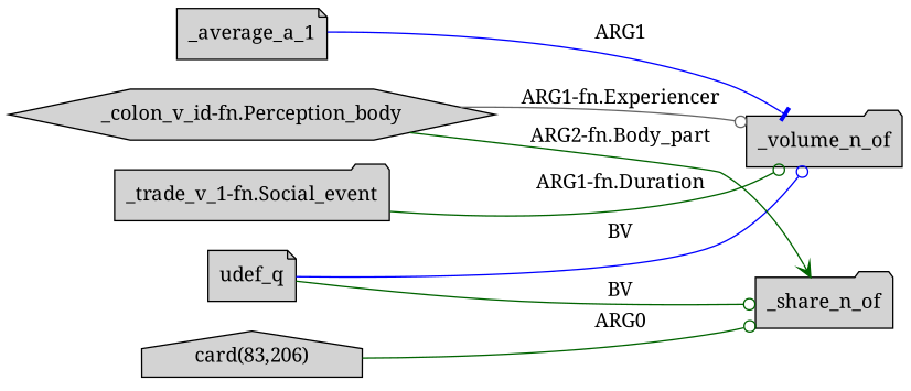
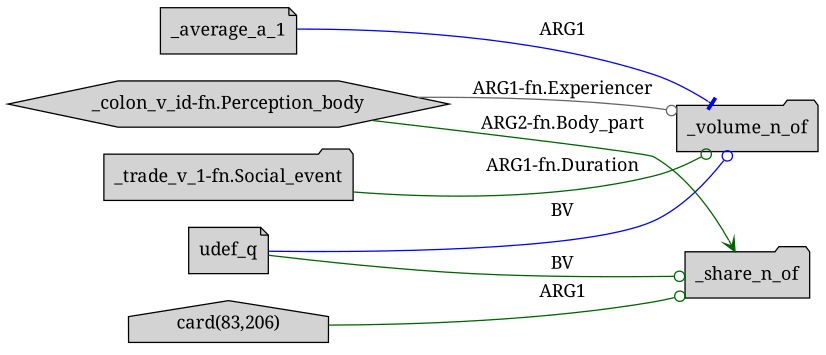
  digraph {
    fontname="Noto Serif"
    rankdir=LR
    node [fontname="Noto Serif" shape=folder style=filled]
    edge [arrowhead=odot color=darkgreen fontname="Noto Serif"]
    "_trade_v_1-fn.Social_event"
    _volume_n_of
    udef_q [shape=note]
    _share_n_of
    "card(83,206)" [shape=house]
    "_colon_v_id-fn.Perception_body" [shape=hexagon]
    _average_a_1 [shape=note]
    "_trade_v_1-fn.Social_event" -> _volume_n_of [label="ARG1-fn.Duration"]
    udef_q -> _volume_n_of [color=blue label=BV]
    udef_q -> _share_n_of [label=BV]
-   "card(83,206)" -> _share_n_of [label=ARG0]
+   "card(83,206)" -> _share_n_of [label=ARG1]
    "_colon_v_id-fn.Perception_body" -> _volume_n_of [color=gray40 label="ARG1-fn.Experiencer"]
    "_colon_v_id-fn.Perception_body" -> _share_n_of [arrowhead=vee label="ARG2-fn.Body_part"]
    _average_a_1 -> _volume_n_of [arrowhead=tee color=blue label=ARG1]
  }
